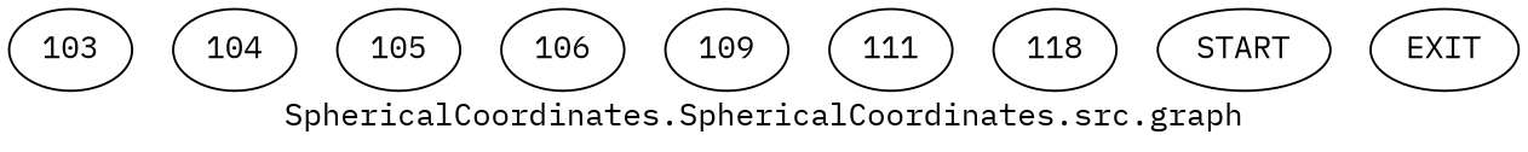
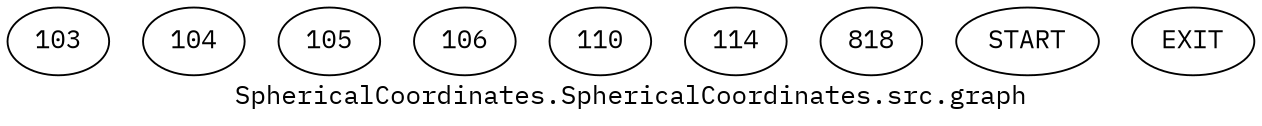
  digraph {
    label="SphericalCoordinates.SphericalCoordinates.src.graph"
    fontname="IBM Plex Mono"
    node [fontname="IBM Plex Mono"]
    n1 [label=103]
    n2 [label=104]
    n3 [label=105]
    n4 [label=106]
-   n5 [label=109]
-   n7 [label=111]
-   n9 [label=118]
+   n6 [label=110]
+   n8 [label=114]
+   n9 [label=818]
    n10 [label=START]
    n11 [label=EXIT]
  }
